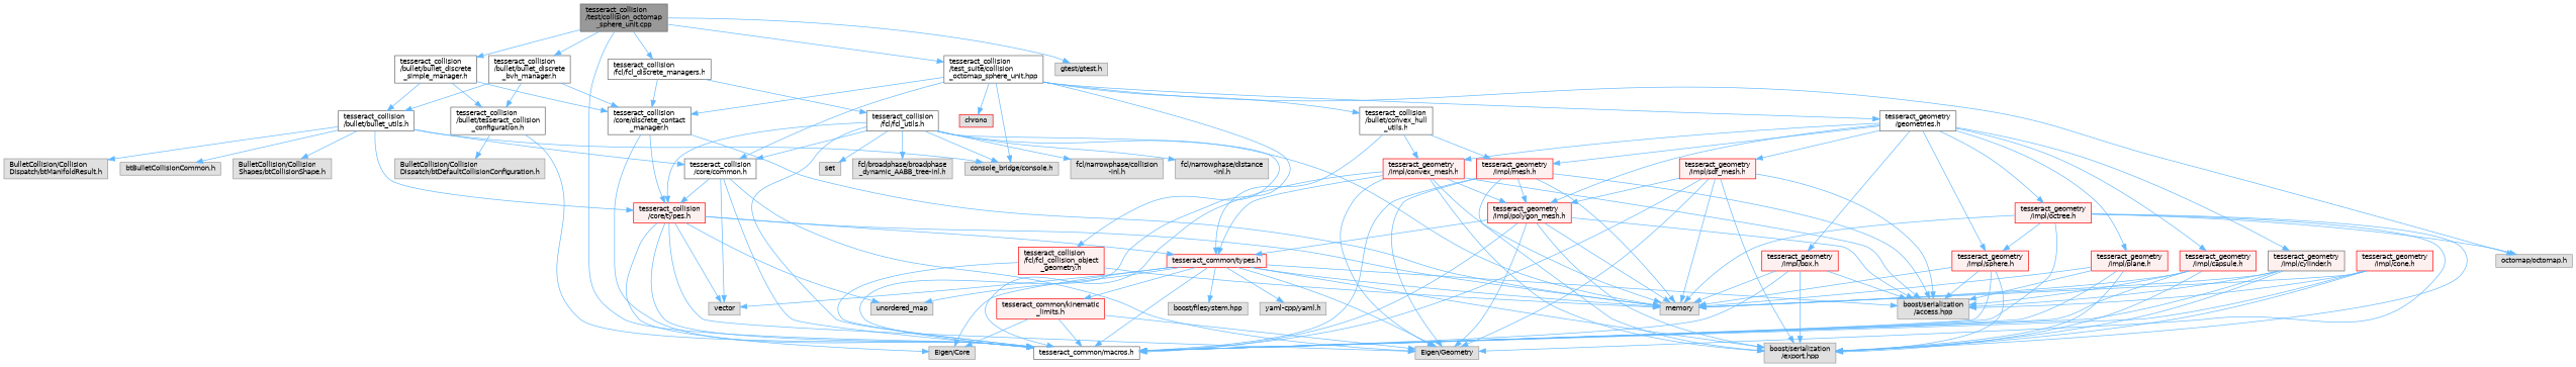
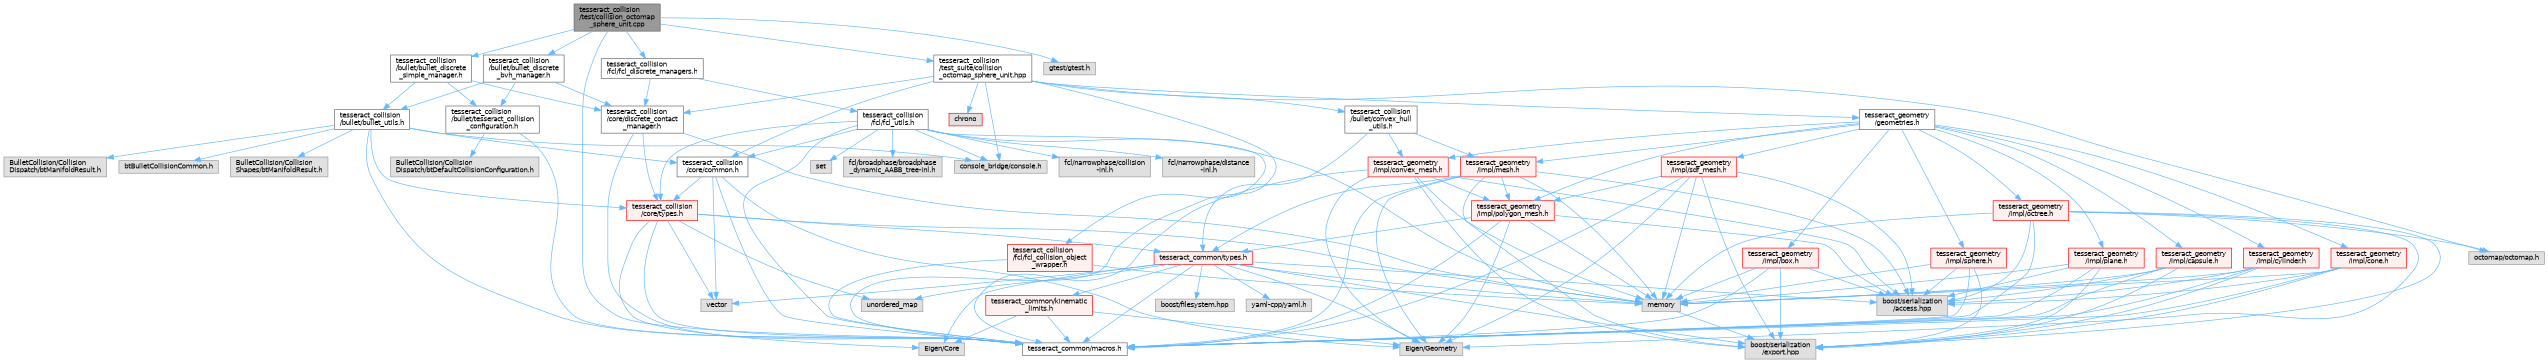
  digraph {
    node [color=grey60 fillcolor="#E0E0E0" fontname=Helvetica fontsize=10 shape=box style=filled]
    edge [color=steelblue1 fontname=Helvetica fontsize=10 labelfontname=Helvetica labelfontsize=10 style=solid]
    n1 [color=gray40 fillcolor=grey60 fontcolor=black height=0.2 label="tesseract_collision\l/test/collision_octomap\l_sphere_unit.cpp" width=0.4]
    n2 [color=grey40 fillcolor=white height=0.2 label="tesseract_common/macros.h" width=0.4]
    n3 [height=0.2 label="gtest/gtest.h" width=0.4]
    n4 [color=grey40 fillcolor=white height=0.2 label="tesseract_collision\l/test_suite/collision\l_octomap_sphere_unit.hpp" width=0.4]
    n5 [color=grey40 fillcolor=white height=0.2 label="tesseract_collision\l/bullet/bullet_discrete\l_simple_manager.h" width=0.4]
    n6 [color=grey40 fillcolor=white height=0.2 label="tesseract_collision\l/bullet/bullet_discrete\l_bvh_manager.h" width=0.4]
    n7 [color=grey40 fillcolor=white height=0.2 label="tesseract_collision\l/fcl/fcl_discrete_managers.h" width=0.4]
    n8 [height=0.2 label="octomap/octomap.h" width=0.4]
    n9 [height=0.2 label="console_bridge/console.h" width=0.4]
    n10 [color=red height=0.2 label=chrono width=0.4]
    n11 [color=grey40 fillcolor=white height=0.2 label="tesseract_collision\l/bullet/convex_hull\l_utils.h" width=0.4]
    n12 [color=grey40 fillcolor=white height=0.2 label="tesseract_collision\l/core/discrete_contact\l_manager.h" width=0.4]
    n13 [color=grey40 fillcolor=white height=0.2 label="tesseract_collision\l/core/common.h" width=0.4]
    n14 [color=grey40 fillcolor=white height=0.2 label="tesseract_geometry\l/geometries.h" width=0.4]
    n15 [color=grey40 fillcolor=white height=0.2 label="tesseract_collision\l/bullet/bullet_utils.h" width=0.4]
    n16 [color=grey40 fillcolor=white height=0.2 label="tesseract_collision\l/bullet/tesseract_collision\l_configuration.h" width=0.4]
    n17 [color=grey40 fillcolor=white height=0.2 label="tesseract_collision\l/fcl/fcl_utils.h" width=0.4]
    n18 [color=red fillcolor="#FFF0F0" height=0.2 label="tesseract_common/types.h" width=0.4]
    n19 [color=red fillcolor="#FFF0F0" height=0.2 label="tesseract_geometry\l/impl/mesh.h" width=0.4]
    n20 [color=red fillcolor="#FFF0F0" height=0.2 label="tesseract_geometry\l/impl/convex_mesh.h" width=0.4]
    n21 [height=0.2 label=memory width=0.4]
    n22 [color=red fillcolor="#FFF0F0" height=0.2 label="tesseract_collision\l/core/types.h" width=0.4]
    n23 [height=0.2 label="Eigen/Geometry" width=0.4]
    n24 [height=0.2 label=vector width=0.4]
    n25 [color=red fillcolor="#FFF0F0" height=0.2 label="tesseract_geometry\l/impl/polygon_mesh.h" width=0.4]
    n26 [color=red fillcolor="#FFF0F0" height=0.2 label="tesseract_geometry\l/impl/box.h" width=0.4]
    n27 [color=red fillcolor="#FFF0F0" height=0.2 label="tesseract_geometry\l/impl/capsule.h" width=0.4]
    n28 [color=red fillcolor="#FFF0F0" height=0.2 label="tesseract_geometry\l/impl/cone.h" width=0.4]
-   n29 [color=grey40 fillcolor="#FFF0F0" height=0.2 label="tesseract_geometry\l/impl/cylinder.h" width=0.4]
+   n29 [color=red fillcolor="#FFF0F0" height=0.2 label="tesseract_geometry\l/impl/cylinder.h" width=0.4]
    n30 [color=red fillcolor="#FFF0F0" height=0.2 label="tesseract_geometry\l/impl/octree.h" width=0.4]
    n31 [color=red fillcolor="#FFF0F0" height=0.2 label="tesseract_geometry\l/impl/plane.h" width=0.4]
    n32 [color=red fillcolor="#FFF0F0" height=0.2 label="tesseract_geometry\l/impl/sdf_mesh.h" width=0.4]
    n33 [color=red fillcolor="#FFF0F0" height=0.2 label="tesseract_geometry\l/impl/sphere.h" width=0.4]
    n34 [height=0.2 label="boost/serialization\l/access.hpp" width=0.4]
    n35 [height=0.2 label="Eigen/Core" width=0.4]
    n36 [height=0.2 label=unordered_map width=0.4]
    n37 [height=0.2 label="boost/filesystem.hpp" width=0.4]
    n38 [height=0.2 label="yaml-cpp/yaml.h" width=0.4]
    n39 [color=red fillcolor="#FFF0F0" height=0.2 label="tesseract_common/kinematic\l_limits.h" width=0.4]
    n40 [height=0.2 label="boost/serialization\l/export.hpp" width=0.4]
-   n41 [height=0.2 label="BulletCollision/Collision\lShapes/btCollisionShape.h" width=0.4]
+   n41 [height=0.2 label="BulletCollision/Collision\lShapes/btManifoldResult.h" width=0.4]
    n42 [height=0.2 label="BulletCollision/Collision\lDispatch/btManifoldResult.h" width=0.4]
    n43 [height=0.2 label="btBulletCollisionCommon.h" width=0.4]
    n44 [height=0.2 label="BulletCollision/Collision\lDispatch/btDefaultCollisionConfiguration.h" width=0.4]
    n45 [height=0.2 label="fcl/broadphase/broadphase\l_dynamic_AABB_tree-inl.h" width=0.4]
    n46 [height=0.2 label="fcl/narrowphase/collision\l-inl.h" width=0.4]
    n47 [height=0.2 label="fcl/narrowphase/distance\l-inl.h" width=0.4]
    n48 [height=0.2 label=set width=0.4]
-   n49 [color=red fillcolor="#FFF0F0" height=0.2 label="tesseract_collision\l/fcl/fcl_collision_object\l_geometry.h" width=0.4]
+   n49 [color=red fillcolor="#FFF0F0" height=0.2 label="tesseract_collision\l/fcl/fcl_collision_object\l_wrapper.h" width=0.4]
    n1 -> n2
    n1 -> n3
    n1 -> n4
    n1 -> n5
    n1 -> n6
    n1 -> n7
    n4 -> n2
    n4 -> n8
    n4 -> n9
    n4 -> n10
    n4 -> n11
    n4 -> n12
    n4 -> n13
    n4 -> n14
    n5 -> n12
    n5 -> n15
    n5 -> n16
    n6 -> n12
    n6 -> n15
    n6 -> n16
    n7 -> n12
    n7 -> n17
    n11 -> n18
    n11 -> n19
    n11 -> n20
    n12 -> n2
    n12 -> n21
    n12 -> n22
    n13 -> n2
    n13 -> n22
    n13 -> n23
    n13 -> n24
    n14 -> n19
    n14 -> n20
    n14 -> n25
    n14 -> n26
    n14 -> n27
+   n14 -> n28
    n14 -> n29
    n14 -> n30
    n14 -> n31
    n14 -> n32
    n14 -> n33
+   n15 -> n2
    n15 -> n9
    n15 -> n13
    n15 -> n22
    n15 -> n41
    n15 -> n42
    n15 -> n43
    n16 -> n2
    n16 -> n44
    n17 -> n2
    n17 -> n9
    n17 -> n13
    n17 -> n21
    n17 -> n22
    n17 -> n45
    n17 -> n46
    n17 -> n47
    n17 -> n48
    n17 -> n49
    n18 -> n2
    n18 -> n21
    n18 -> n23
    n18 -> n24
    n18 -> n34
    n18 -> n35
    n18 -> n36
    n18 -> n37
    n18 -> n38
    n18 -> n39
    n18 -> n40
    n19 -> n2
-   n20 -> n18
+   n19 -> n18
    n19 -> n21
    n19 -> n23
    n19 -> n25
    n19 -> n34
    n19 -> n40
    n20 -> n2
    n20 -> n21
    n20 -> n23
    n20 -> n25
    n20 -> n34
    n20 -> n40
    n22 -> n2
    n22 -> n18
    n22 -> n21
-   n22 -> n23
    n22 -> n24
    n22 -> n35
    n22 -> n36
    n25 -> n2
    n25 -> n18
    n25 -> n21
    n25 -> n23
    n25 -> n34
-   n25 -> n40
+   n21 -> n40
    n26 -> n2
    n26 -> n21
    n26 -> n34
    n26 -> n40
    n27 -> n2
    n27 -> n21
    n27 -> n34
    n27 -> n40
    n28 -> n2
    n28 -> n21
    n28 -> n34
    n28 -> n40
    n29 -> n2
    n29 -> n21
    n29 -> n34
    n29 -> n40
    n30 -> n2
    n30 -> n8
    n30 -> n21
    n30 -> n23
-   n30 -> n33
+   n30 -> n34
    n30 -> n40
    n31 -> n2
    n31 -> n21
    n31 -> n34
    n31 -> n40
    n32 -> n2
    n32 -> n21
    n32 -> n23
    n32 -> n25
    n32 -> n34
    n32 -> n40
    n33 -> n2
    n33 -> n21
    n33 -> n34
    n33 -> n40
    n39 -> n2
    n39 -> n23
    n39 -> n35
    n49 -> n2
    n49 -> n21
  }
